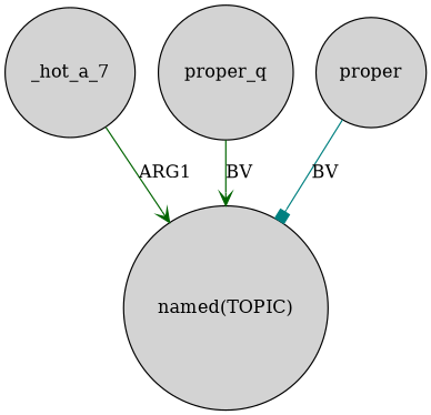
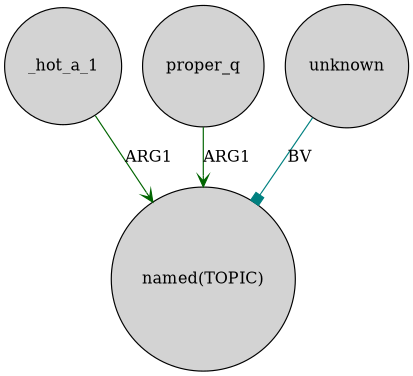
  digraph {
    node [shape=circle style=filled]
    edge [arrowhead=vee color=darkgreen]
-   _hot_a_1 [label=_hot_a_7]
+   _hot_a_1
    "named(TOPIC)"
    proper_q
-   unknown [label=proper]
+   unknown
    _hot_a_1 -> "named(TOPIC)" [label=ARG1]
-   proper_q -> "named(TOPIC)" [label=BV]
+   proper_q -> "named(TOPIC)" [label=ARG1]
    unknown -> "named(TOPIC)" [arrowhead=box color=teal label=BV]
  }
